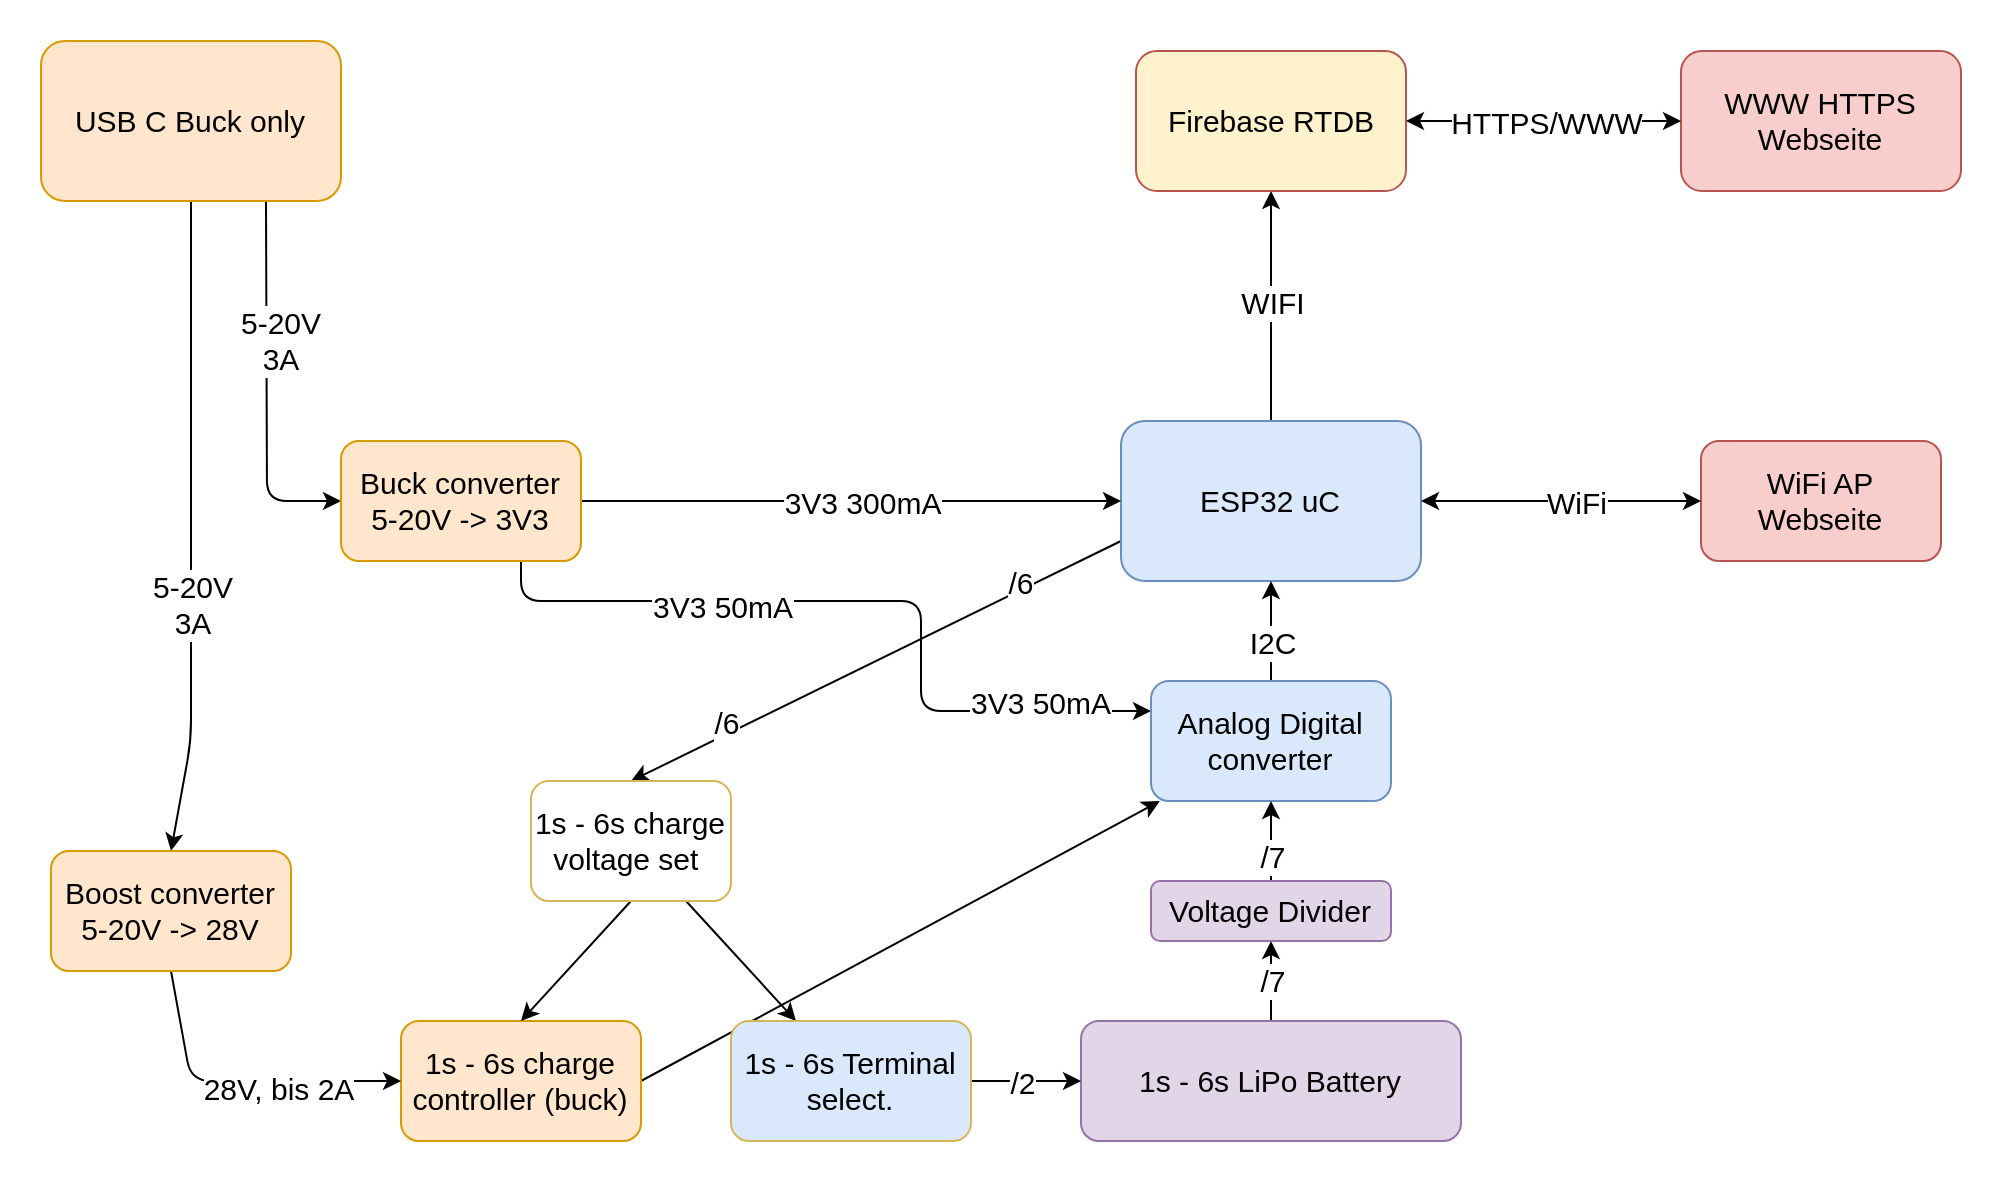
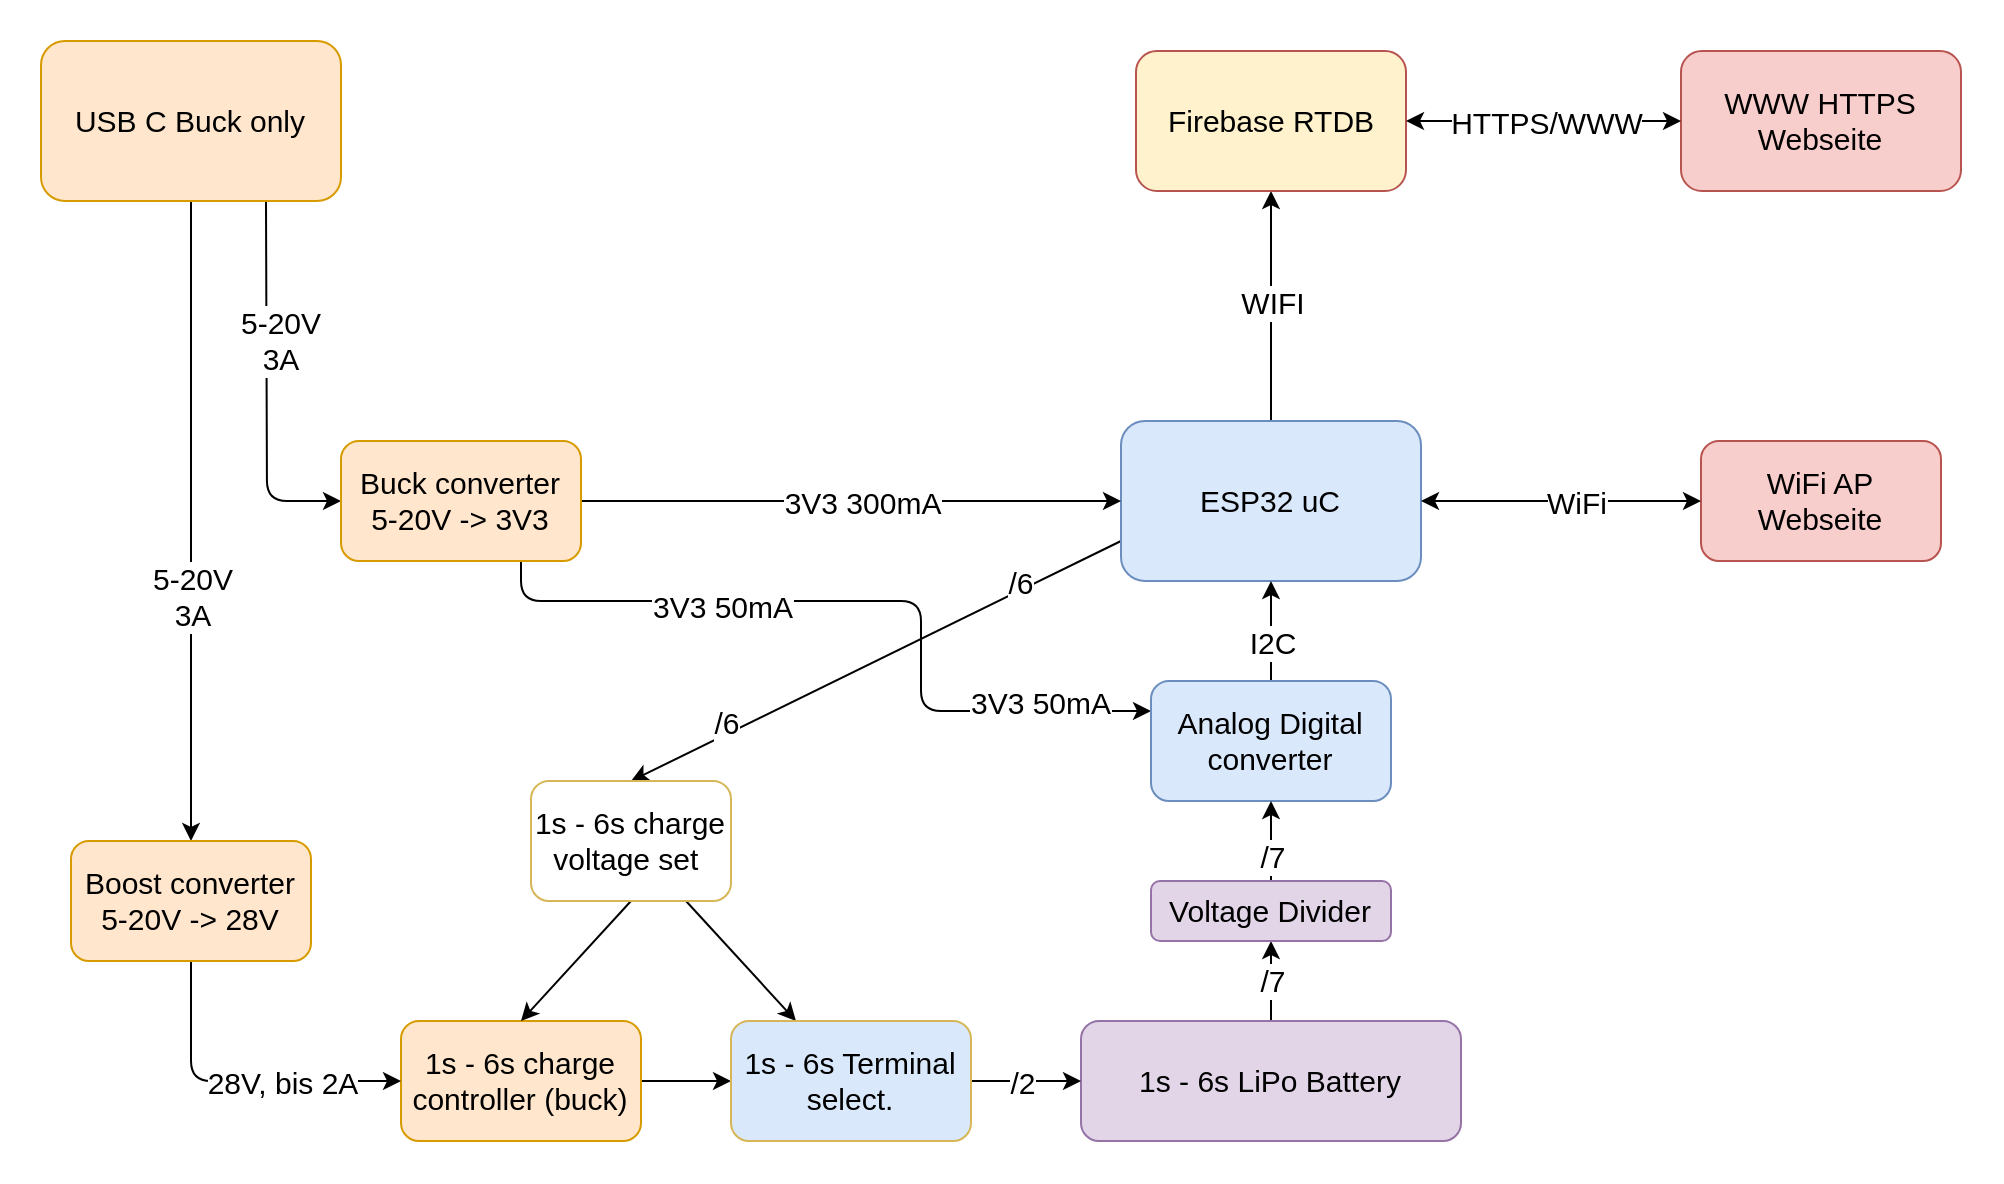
  <mxCell id="0" />
  <mxCell id="1" parent="0" />
  <mxCell id="2" style="edgeStyle=none;html=1;exitX=0.75;exitY=1;exitDx=0;exitDy=0;entryX=0;entryY=0.5;entryDx=0;entryDy=0;fontSize=15;" edge="1" parent="1" source="6" target="18"><mxGeometry relative="1" as="geometry"><Array as="points"><mxPoint x="133" y="250" /></Array></mxGeometry></mxCell>
  <mxCell id="3" value="5-20V&lt;br&gt;3A" style="edgeLabel;html=1;align=center;verticalAlign=middle;resizable=0;points=[];fontSize=15;" vertex="1" connectable="0" parent="2"><mxGeometry x="-0.34" y="3" relative="1" as="geometry"><mxPoint x="4" y="8" as="offset" /></mxGeometry></mxCell>
  <mxCell id="4" style="edgeStyle=none;html=1;entryX=0.5;entryY=0;entryDx=0;entryDy=0;fontSize=15;exitX=0.5;exitY=1;exitDx=0;exitDy=0;" edge="1" parent="1" source="6" target="32"><mxGeometry relative="1" as="geometry"><mxPoint x="21" y="172" as="sourcePoint" /><Array as="points"><mxPoint x="95" y="370" /></Array></mxGeometry></mxCell>
  <mxCell id="5" value="5-20V&lt;br&gt;3A" style="edgeLabel;html=1;align=center;verticalAlign=middle;resizable=0;points=[];fontSize=15;" vertex="1" connectable="0" parent="4"><mxGeometry x="0.301" y="-1" relative="1" as="geometry"><mxPoint x="1" y="-11" as="offset" /></mxGeometry></mxCell>
  <mxCell id="6" value="&lt;font style=&quot;font-size: 15px;&quot;&gt;USB C Buck only&lt;/font&gt;" style="rounded=1;whiteSpace=wrap;html=1;fillColor=#ffe6cc;strokeColor=#d79b00;" vertex="1" parent="1"><mxGeometry x="20" y="20" width="150" height="80" as="geometry" /></mxCell>
  <mxCell id="7" style="edgeStyle=none;html=1;exitX=0.5;exitY=0;exitDx=0;exitDy=0;fontSize=15;" edge="1" parent="1" source="12" target="33"><mxGeometry relative="1" as="geometry" /></mxCell>
  <mxCell id="8" value="WIFI" style="edgeLabel;html=1;align=center;verticalAlign=middle;resizable=0;points=[];fontSize=15;" vertex="1" connectable="0" parent="7"><mxGeometry x="0.207" y="-1" relative="1" as="geometry"><mxPoint x="-1" y="9" as="offset" /></mxGeometry></mxCell>
  <mxCell id="9" style="edgeStyle=none;html=1;exitX=0;exitY=0.75;exitDx=0;exitDy=0;entryX=0.5;entryY=0;entryDx=0;entryDy=0;fontSize=15;" edge="1" parent="1" source="12" target="40"><mxGeometry relative="1" as="geometry" /></mxCell>
  <mxCell id="10" value="/6" style="edgeLabel;html=1;align=center;verticalAlign=middle;resizable=0;points=[];fontSize=15;" vertex="1" connectable="0" parent="9"><mxGeometry x="-0.502" y="-1" relative="1" as="geometry"><mxPoint x="11" y="-9" as="offset" /></mxGeometry></mxCell>
  <mxCell id="11" value="/6" style="edgeLabel;html=1;align=center;verticalAlign=middle;resizable=0;points=[];fontSize=15;" vertex="1" connectable="0" parent="9"><mxGeometry x="0.668" relative="1" as="geometry"><mxPoint x="7" y="-10" as="offset" /></mxGeometry></mxCell>
  <mxCell id="12" value="ESP32 uC" style="rounded=1;whiteSpace=wrap;html=1;fontSize=15;fillColor=#dae8fc;strokeColor=#6c8ebf;" vertex="1" parent="1"><mxGeometry x="560" y="210" width="150" height="80" as="geometry" /></mxCell>
  <mxCell id="13" style="edgeStyle=none;html=1;fontSize=15;" edge="1" parent="1" source="18" target="12"><mxGeometry relative="1" as="geometry" /></mxCell>
  <mxCell id="14" value="3V3 300mA" style="edgeLabel;html=1;align=center;verticalAlign=middle;resizable=0;points=[];fontSize=15;" vertex="1" connectable="0" parent="13"><mxGeometry x="-0.26" y="-1" relative="1" as="geometry"><mxPoint x="40" y="-1" as="offset" /></mxGeometry></mxCell>
  <mxCell id="15" style="edgeStyle=none;html=1;exitX=0.75;exitY=1;exitDx=0;exitDy=0;entryX=0;entryY=0.25;entryDx=0;entryDy=0;fontSize=15;" edge="1" parent="1" source="18" target="21"><mxGeometry relative="1" as="geometry"><Array as="points"><mxPoint x="260" y="300" /><mxPoint x="460" y="300" /><mxPoint x="460" y="355" /></Array></mxGeometry></mxCell>
  <mxCell id="16" value="3V3 50mA" style="edgeLabel;html=1;align=center;verticalAlign=middle;resizable=0;points=[];fontSize=15;" vertex="1" connectable="0" parent="15"><mxGeometry x="0.815" y="-1" relative="1" as="geometry"><mxPoint x="-20" y="-6" as="offset" /></mxGeometry></mxCell>
  <mxCell id="17" value="3V3 50mA" style="edgeLabel;html=1;align=center;verticalAlign=middle;resizable=0;points=[];fontSize=15;" vertex="1" connectable="0" parent="15"><mxGeometry x="-0.497" y="-2" relative="1" as="geometry"><mxPoint x="22" as="offset" /></mxGeometry></mxCell>
  <mxCell id="18" value="Buck converter&lt;br&gt;5-20V -&amp;gt; 3V3" style="rounded=1;whiteSpace=wrap;html=1;fontSize=15;fillColor=#ffe6cc;strokeColor=#d79b00;" vertex="1" parent="1"><mxGeometry x="170" y="220" width="120" height="60" as="geometry" /></mxCell>
  <mxCell id="19" style="edgeStyle=none;html=1;exitX=0.5;exitY=0;exitDx=0;exitDy=0;entryX=0.5;entryY=1;entryDx=0;entryDy=0;fontSize=15;" edge="1" parent="1" source="21" target="12"><mxGeometry relative="1" as="geometry" /></mxCell>
  <mxCell id="20" value="I2C" style="edgeLabel;html=1;align=center;verticalAlign=middle;resizable=0;points=[];fontSize=15;" vertex="1" connectable="0" parent="19"><mxGeometry x="-0.461" y="1" relative="1" as="geometry"><mxPoint x="1" y="-7" as="offset" /></mxGeometry></mxCell>
  <mxCell id="21" value="Analog Digital converter" style="rounded=1;whiteSpace=wrap;html=1;fontSize=15;fillColor=#dae8fc;strokeColor=#6c8ebf;" vertex="1" parent="1"><mxGeometry x="575" y="340" width="120" height="60" as="geometry" /></mxCell>
  <mxCell id="22" style="edgeStyle=none;html=1;exitX=0.5;exitY=0;exitDx=0;exitDy=0;entryX=0.5;entryY=1;entryDx=0;entryDy=0;fontSize=15;" edge="1" parent="1" source="24" target="27"><mxGeometry relative="1" as="geometry" /></mxCell>
  <mxCell id="23" value="/7" style="edgeLabel;html=1;align=center;verticalAlign=middle;resizable=0;points=[];fontSize=15;" vertex="1" connectable="0" parent="22"><mxGeometry x="0.475" relative="1" as="geometry"><mxPoint y="9" as="offset" /></mxGeometry></mxCell>
  <mxCell id="24" value="1s - 6s LiPo Battery" style="rounded=1;whiteSpace=wrap;html=1;fontSize=15;fillColor=#e1d5e7;strokeColor=#9673a6;" vertex="1" parent="1"><mxGeometry x="540" y="510" width="190" height="60" as="geometry" /></mxCell>
  <mxCell id="25" style="edgeStyle=none;html=1;exitX=0.5;exitY=0;exitDx=0;exitDy=0;entryX=0.5;entryY=1;entryDx=0;entryDy=0;fontSize=15;" edge="1" parent="1" source="27" target="21"><mxGeometry relative="1" as="geometry" /></mxCell>
  <mxCell id="26" value="/7" style="edgeLabel;html=1;align=center;verticalAlign=middle;resizable=0;points=[];fontSize=15;" vertex="1" connectable="0" parent="25"><mxGeometry x="-0.353" relative="1" as="geometry"><mxPoint as="offset" /></mxGeometry></mxCell>
  <mxCell id="27" value="Voltage Divider" style="rounded=1;whiteSpace=wrap;html=1;fontSize=15;fillColor=#e1d5e7;strokeColor=#9673a6;" vertex="1" parent="1"><mxGeometry x="575" y="440" width="120" height="30" as="geometry" /></mxCell>
- <mxCell id="28" style="edgeStyle=none;html=1;exitX=1;exitY=0.5;exitDx=0;exitDy=0;fontSize=15;" edge="1" parent="1" source="29" target="21"><mxGeometry relative="1" as="geometry" /></mxCell>
+ <mxCell id="28" style="edgeStyle=none;html=1;exitX=1;exitY=0.5;exitDx=0;exitDy=0;entryX=0;entryY=0.5;entryDx=0;entryDy=0;fontSize=15;" edge="1" parent="1" source="29" target="45"><mxGeometry relative="1" as="geometry" /></mxCell>
  <mxCell id="29" value="1s - 6s charge controller (buck)" style="rounded=1;whiteSpace=wrap;html=1;fontSize=15;fillColor=#ffe6cc;strokeColor=#d79b00;" vertex="1" parent="1"><mxGeometry x="200" y="510" width="120" height="60" as="geometry" /></mxCell>
  <mxCell id="30" style="edgeStyle=none;html=1;entryX=0;entryY=0.5;entryDx=0;entryDy=0;fontSize=15;exitX=0.5;exitY=1;exitDx=0;exitDy=0;" edge="1" parent="1" source="32" target="29"><mxGeometry relative="1" as="geometry"><Array as="points"><mxPoint x="95" y="540" /></Array></mxGeometry></mxCell>
  <mxCell id="31" value="28V, bis 2A" style="edgeLabel;html=1;align=center;verticalAlign=middle;resizable=0;points=[];fontSize=15;" vertex="1" connectable="0" parent="30"><mxGeometry x="-0.414" y="-3" relative="1" as="geometry"><mxPoint x="48" y="12" as="offset" /></mxGeometry></mxCell>
- <mxCell id="32" value="Boost converter&lt;br&gt;5-20V -&amp;gt; 28V" style="rounded=1;whiteSpace=wrap;html=1;fontSize=15;fillColor=#ffe6cc;strokeColor=#d79b00;" vertex="1" parent="1"><mxGeometry x="25" y="425" width="120" height="60" as="geometry" /></mxCell>
+ <mxCell id="32" value="Boost converter&lt;br&gt;5-20V -&amp;gt; 28V" style="rounded=1;whiteSpace=wrap;html=1;fontSize=15;fillColor=#ffe6cc;strokeColor=#d79b00;" vertex="1" parent="1"><mxGeometry x="35" y="420" width="120" height="60" as="geometry" /></mxCell>
  <mxCell id="33" value="Firebase RTDB" style="rounded=1;whiteSpace=wrap;html=1;fontSize=15;fillColor=#fff2cc;strokeColor=#b85450;" vertex="1" parent="1"><mxGeometry x="567.5" y="25" width="135" height="70" as="geometry" /></mxCell>
  <mxCell id="34" value="WWW HTTPS&lt;br&gt;Webseite" style="rounded=1;whiteSpace=wrap;html=1;fontSize=15;fillColor=#f8cecc;strokeColor=#b85450;" vertex="1" parent="1"><mxGeometry x="840" y="25" width="140" height="70" as="geometry" /></mxCell>
  <mxCell id="35" value="WiFi AP&lt;br&gt;Webseite" style="rounded=1;whiteSpace=wrap;html=1;fontSize=15;fillColor=#f8cecc;strokeColor=#b85450;" vertex="1" parent="1"><mxGeometry x="850" y="220" width="120" height="60" as="geometry" /></mxCell>
  <mxCell id="36" value="" style="endArrow=classic;startArrow=classic;html=1;fontSize=15;exitX=1;exitY=0.5;exitDx=0;exitDy=0;" edge="1" parent="1" source="12" target="35"><mxGeometry width="50" height="50" relative="1" as="geometry"><mxPoint x="620" y="250" as="sourcePoint" /><mxPoint x="670" y="200" as="targetPoint" /></mxGeometry></mxCell>
  <mxCell id="37" value="WiFi" style="edgeLabel;html=1;align=center;verticalAlign=middle;resizable=0;points=[];fontSize=15;" vertex="1" connectable="0" parent="36"><mxGeometry x="0.175" relative="1" as="geometry"><mxPoint x="-5" as="offset" /></mxGeometry></mxCell>
  <mxCell id="38" style="edgeStyle=none;html=1;exitX=0.5;exitY=1;exitDx=0;exitDy=0;entryX=0.5;entryY=0;entryDx=0;entryDy=0;fontSize=15;" edge="1" parent="1" source="40" target="29"><mxGeometry relative="1" as="geometry" /></mxCell>
  <mxCell id="39" value="" style="edgeStyle=none;html=1;fontSize=15;" edge="1" parent="1" source="40" target="45"><mxGeometry relative="1" as="geometry" /></mxCell>
  <mxCell id="40" value="1s - 6s charge voltage set&amp;nbsp;" style="rounded=1;whiteSpace=wrap;html=1;fontSize=15;fillColor=#ffffff;strokeColor=#d6b656;" vertex="1" parent="1"><mxGeometry x="265" y="390" width="100" height="60" as="geometry" /></mxCell>
  <mxCell id="41" value="" style="endArrow=classic;startArrow=classic;html=1;fontSize=15;entryX=0;entryY=0.5;entryDx=0;entryDy=0;entryPerimeter=0;exitX=1;exitY=0.5;exitDx=0;exitDy=0;" edge="1" parent="1" source="33" target="34"><mxGeometry width="50" height="50" relative="1" as="geometry"><mxPoint x="670" y="70" as="sourcePoint" /><mxPoint x="720" y="50" as="targetPoint" /></mxGeometry></mxCell>
  <mxCell id="42" value="HTTPS/WWW" style="edgeLabel;html=1;align=center;verticalAlign=middle;resizable=0;points=[];fontSize=15;" vertex="1" connectable="0" parent="41"><mxGeometry x="0.103" y="-1" relative="1" as="geometry"><mxPoint x="-6" y="-1" as="offset" /></mxGeometry></mxCell>
  <mxCell id="43" style="edgeStyle=none;html=1;exitX=1;exitY=0.5;exitDx=0;exitDy=0;fontSize=15;" edge="1" parent="1" source="45" target="24"><mxGeometry relative="1" as="geometry" /></mxCell>
  <mxCell id="44" value="/2" style="edgeLabel;html=1;align=center;verticalAlign=middle;resizable=0;points=[];fontSize=15;" vertex="1" connectable="0" parent="43"><mxGeometry x="-0.427" relative="1" as="geometry"><mxPoint x="9" as="offset" /></mxGeometry></mxCell>
  <mxCell id="45" value="1s - 6s Terminal select." style="whiteSpace=wrap;html=1;fontSize=15;fillColor=#dae8fc;strokeColor=#d6b656;rounded=1;" vertex="1" parent="1"><mxGeometry x="365" y="510" width="120" height="60" as="geometry" /></mxCell>
